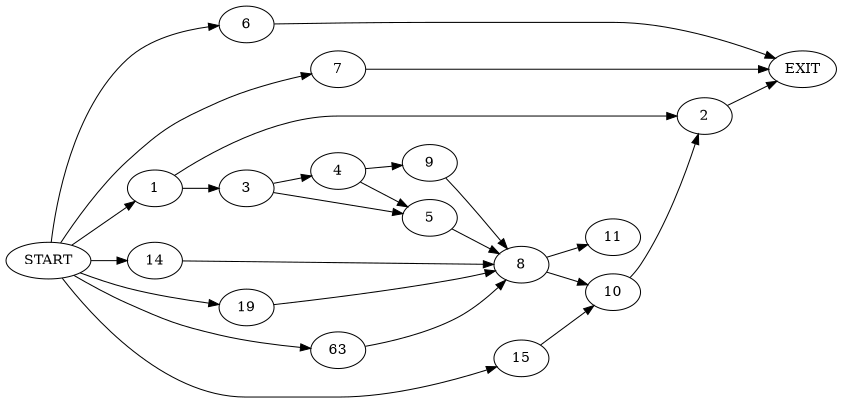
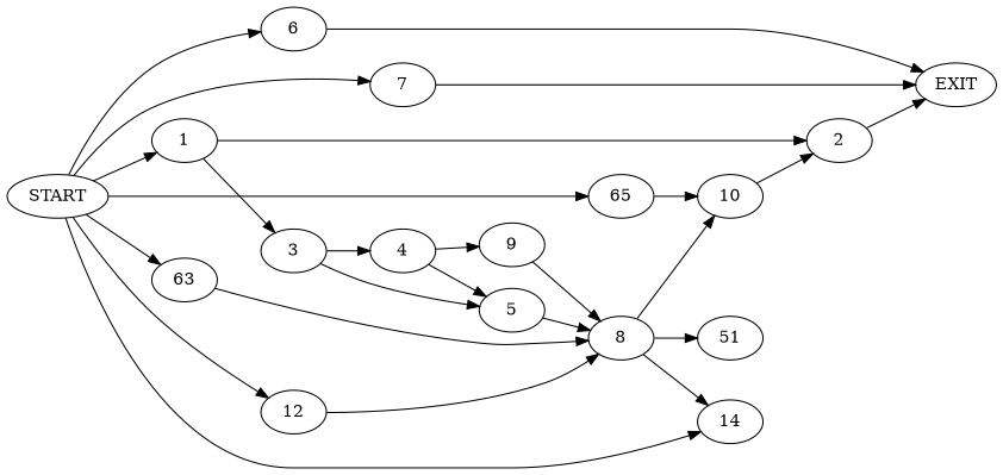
  digraph {
    rankdir=LR
    n1 [label=START]
    1
    6
    7
-   12 [label=19]
+   12
    n6 [label=63]
    14
-   15
+   15 [label=65]
    2
    3
    n11 [label=EXIT]
    8
    10
    4
    5
    9
-   11
+   11 [label=51]
    n1 -> 1
    n1 -> 6
    n1 -> 7
    n1 -> 12
    n1 -> n6
    n1 -> 14
    n1 -> 15
    1 -> 2
    1 -> 3
    6 -> n11
    7 -> n11
    12 -> 8
    n6 -> 8
-   14 -> 8
+   8 -> 14
    15 -> 10
    2 -> n11
    3 -> 4
    3 -> 5
    8 -> 10
    8 -> 11
    10 -> 2
    4 -> 5
    4 -> 9
    5 -> 8
    9 -> 8
  }
